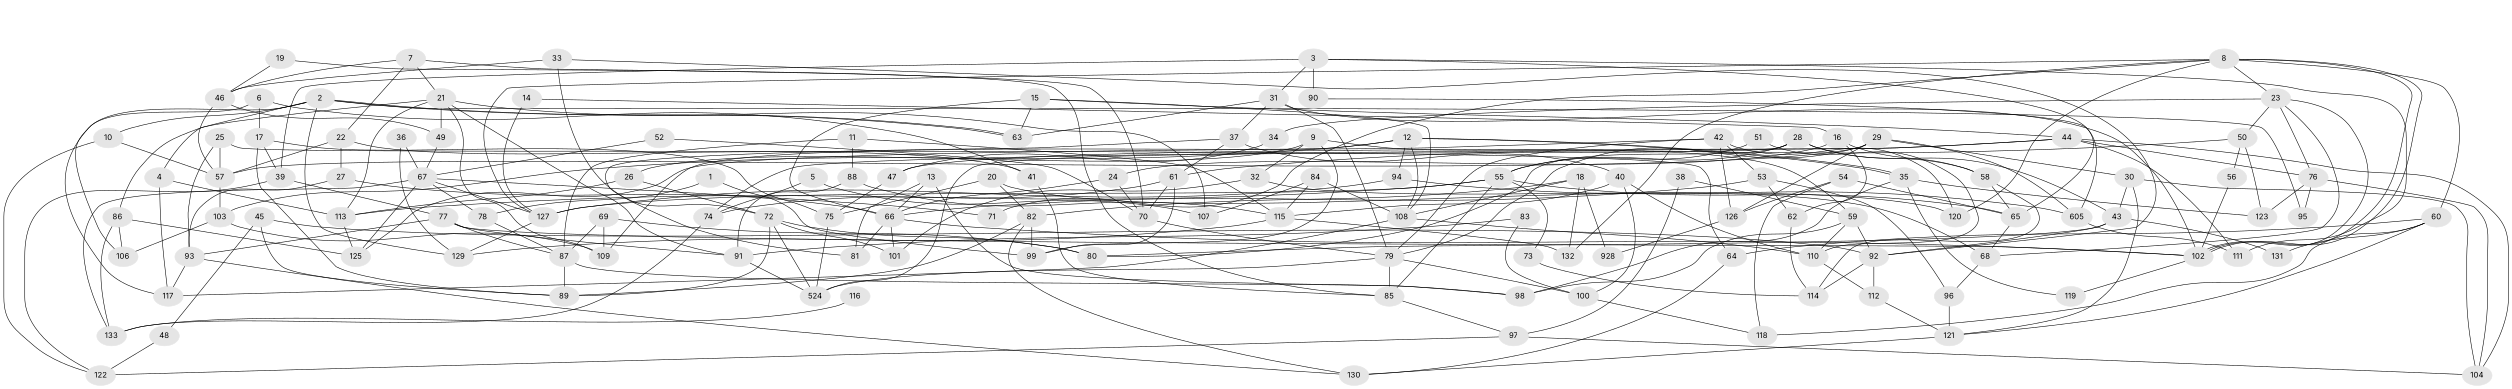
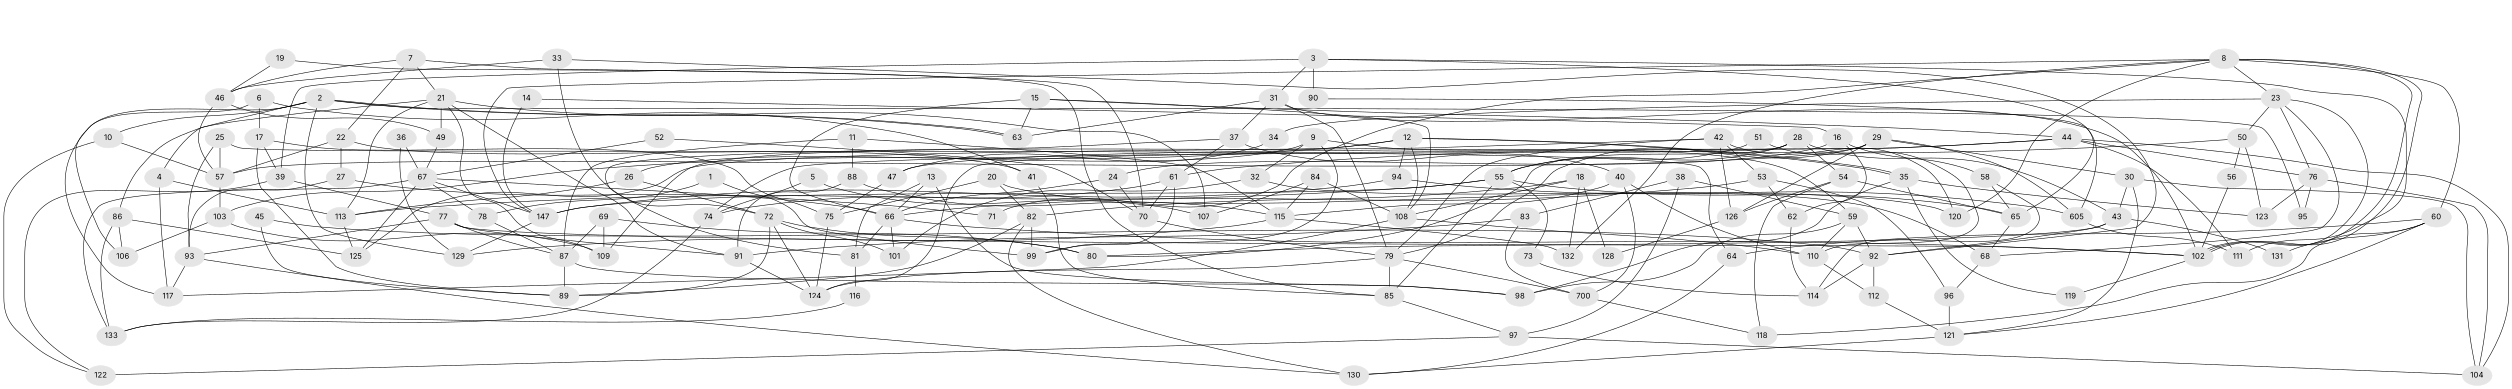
  graph {
    fontname=Inter
    node [color=gray90 fontname=Inter style=filled]
    edge [fontname=Inter]
    1
    78
    99
    87
    2
    4
    10
    63
    95
    117
    129
    113
    57
    122
    3
    31
    39
    65
    90
    111
    102
    79
    37
    77
    68
    n26 [label=605]
    125
    5
    74
    107
    133
    6
    17
    41
    106
    75
    89
    85
    7
    21
    22
    46
    70
    109
    49
    86
    91
    27
    8
    23
    60
    71
    120
-   127
+   127 [label=147]
    132
    34
    50
    76
    64
    121
    131
    118
    119
    9
    26
    32
    59
    72
    101
    98
    92
    110
    103
    11
    88
    115
    12
    35
    94
    108
    123
    13
    66
    81
    116
    14
    16
    24
    58
    62
    15
    44
    104
    47
    114
-   124 [label=524]
+   124
    18
    82
-   128 [label=928]
+   128
    130
    19
    97
    20
    96
    67
    93
    61
    56
    25
    80
    28
    43
    54
    55
    126
    73
    29
    30
-   100
+   100 [label=700]
    40
    33
    112
    36
    38
    83
    42
    53
    45
-   48
    51
    52
    69
    84
    1 -- 78
    1 -- 99
    78 -- 87
    87 -- 89
    87 -- 98
    2 -- 4
    2 -- 10
    2 -- 63
    2 -- 63
    2 -- 95
    2 -- 117
    2 -- 129
    4 -- 117
    4 -- 113
    10 -- 57
    10 -- 122
    113 -- 125
    57 -- 103
    3 -- 31
    3 -- 39
    3 -- 65
    3 -- 90
    3 -- 111
    31 -- 63
    31 -- 102
    31 -- 79
    31 -- 37
    39 -- 122
    39 -- 77
    65 -- 68
    90 -- n26
    102 -- 119
    79 -- 85
    79 -- 124
    79 -- 100
    37 -- 81
    37 -- 61
    37 -- 40
    77 -- 87
    77 -- 102
    77 -- 91
    77 -- 93
    68 -- 96
    n26 -- 111
    5 -- 74
    5 -- 107
    74 -- 133
    6 -- 17
    6 -- 41
    6 -- 106
    17 -- 39
    17 -- 75
    17 -- 89
    41 -- 85
    75 -- 124
    85 -- 97
    7 -- 21
    7 -- 22
    7 -- 46
    7 -- 70
    21 -- 113
    21 -- 107
    21 -- 109
    21 -- 49
    21 -- 86
    21 -- 91
    22 -- 57
    22 -- 41
    22 -- 27
    46 -- 57
    46 -- 49
    70 -- 79
    49 -- 67
    86 -- 125
    86 -- 133
    86 -- 106
    91 -- 124
    27 -- 66
    27 -- 93
    8 -- 102
    8 -- 102
    8 -- 23
    8 -- 60
    8 -- 71
    8 -- 120
    8 -- 127
    8 -- 132
    23 -- 102
    23 -- 68
    23 -- 34
    23 -- 50
    23 -- 76
    60 -- 64
    60 -- 121
    60 -- 131
    60 -- 118
    127 -- 129
    34 -- 47
    50 -- 123
    50 -- 61
    50 -- 56
    76 -- 95
    76 -- 123
    76 -- 104
    64 -- 130
    121 -- 130
    9 -- 99
    9 -- 26
    9 -- 32
    9 -- 59
    26 -- 113
    26 -- 72
    32 -- 120
    32 -- 101
    59 -- 98
    59 -- 92
    59 -- 110
    72 -- 89
    72 -- 101
    72 -- 124
    72 -- 80
    92 -- 114
    92 -- 112
    110 -- 112
    103 -- 106
    103 -- 109
    11 -- 87
    11 -- 88
    11 -- 115
    88 -- 91
    88 -- 115
    115 -- 129
    115 -- 132
    12 -- 109
    12 -- 103
    12 -- 35
    12 -- 35
    12 -- 94
    12 -- 108
    35 -- 119
    35 -- 98
    35 -- 123
    94 -- n26
    94 -- 127
    108 -- 117
    108 -- 110
    13 -- 98
    13 -- 66
    13 -- 81
    66 -- 102
    66 -- 101
    66 -- 81
+   81 -- 116
    116 -- 133
    14 -- 127
    14 -- 16
    16 -- 24
    16 -- 58
    16 -- 62
    24 -- 70
    24 -- 66
    58 -- 65
    58 -- 114
    62 -- 114
    15 -- 63
    15 -- 108
    15 -- 66
    15 -- 44
    44 -- 111
    44 -- 74
    44 -- 76
    44 -- 104
    44 -- 47
    47 -- 75
    18 -- 132
    18 -- 108
    18 -- 82
    18 -- 128
    82 -- 99
    82 -- 89
    82 -- 130
    19 -- 85
    19 -- 46
    97 -- 122
    97 -- 104
    20 -- 68
    20 -- 75
    20 -- 82
    96 -- 121
    67 -- 78
    67 -- 125
    67 -- 133
    67 -- 71
    67 -- 127
    93 -- 117
    93 -- 130
    61 -- 99
    61 -- 74
    61 -- 70
    56 -- 102
    25 -- 57
    25 -- 64
    25 -- 93
    28 -- 124
    28 -- 80
    28 -- 43
-   28 -- 58
+   28 -- 54
    28 -- 55
    43 -- 131
    43 -- 92
    43 -- 80
    54 -- 65
    54 -- 118
    54 -- 126
    55 -- 113
    55 -- 65
    55 -- 85
    55 -- 127
    55 -- 73
    126 -- 128
    73 -- 114
    29 -- 57
    29 -- 79
    29 -- n26
    29 -- 126
    29 -- 30
    30 -- 121
    30 -- 104
    30 -- 43
    100 -- 118
    40 -- 110
    40 -- 115
    40 -- 100
    33 -- 46
    33 -- 72
    33 -- 92
    112 -- 121
    36 -- 129
    36 -- 67
    38 -- 59
    38 -- 97
+   38 -- 83
    83 -- 91
    83 -- 100
    42 -- 79
    42 -- 125
    42 -- 120
    42 -- 126
    42 -- 53
    53 -- 66
    53 -- 62
    53 -- 96
    45 -- 89
    45 -- 92
-   45 -- 48
-   48 -- 122
    51 -- 110
    51 -- 55
    52 -- 70
    52 -- 67
    69 -- 87
    69 -- 109
    69 -- 80
    84 -- 107
    84 -- 115
    84 -- 108
  }
